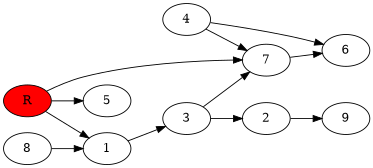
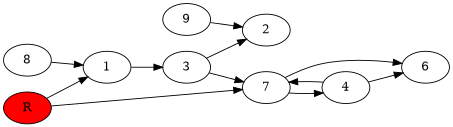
  digraph {
    rankdir=LR
    1
    3
    2
    7
    9
    6
    4
    8
    R [fillcolor="#ff0000" style=filled]
-   5
    1 -> 3
    3 -> 2
    3 -> 7
-   2 -> 9
+   9 -> 2
    7 -> 6
+   7 -> 4
    4 -> 7
    4 -> 6
    8 -> 1
    R -> 1
    R -> 7
-   R -> 5
  }
